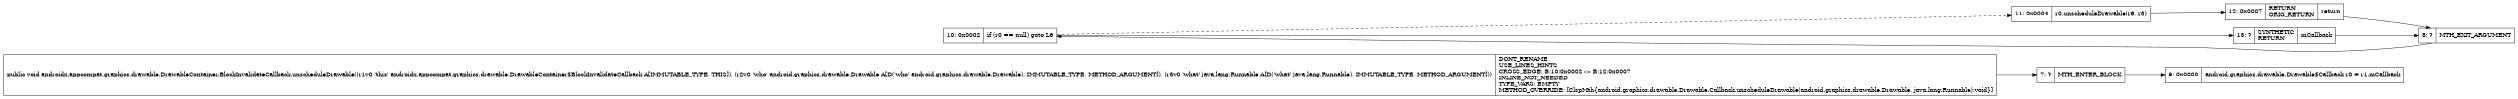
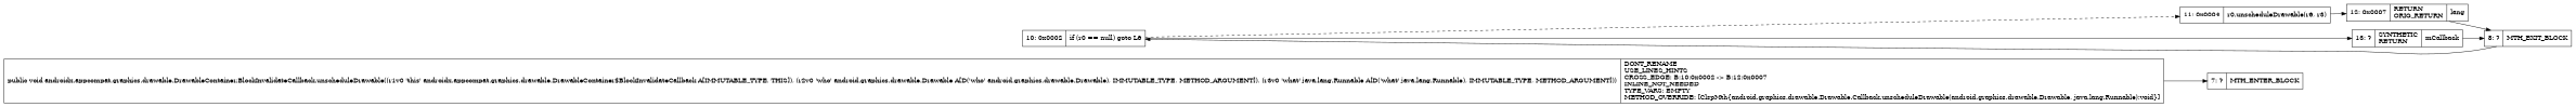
  digraph {
    rankdir=LR
    node [shape=record]
    n1 [label="{7\:\ ?|MTH_ENTER_BLOCK\l}"]
-   n2 [label="{9\:\ 0x0000|android.graphics.drawable.Drawable$Callback r0 = r1.mCallback\l}"]
    n3 [label="{10\:\ 0x0002|if (r0 == null) goto L6\l}"]
    n4 [label="{11\:\ 0x0004|r0.unscheduleDrawable(r6, r3)\l}"]
    n5 [label="{13\:\ ?|SYNTHETIC\lRETURN\l|mCallback\l}"]
-   n6 [label="{12\:\ 0x0007|RETURN\lORIG_RETURN\l|return\l}"]
-   n7 [label="{8\:\ ?|MTH_EXIT_ARGUMENT\l}"]
+   n6 [label="{12\:\ 0x0007|RETURN\lORIG_RETURN\l|lang\l}"]
+   n7 [label="{8\:\ ?|MTH_EXIT_BLOCK\l}"]
    n8 [label="{public void androidx.appcompat.graphics.drawable.DrawableContainer.BlockInvalidateCallback.unscheduleDrawable((r1v0 'this' androidx.appcompat.graphics.drawable.DrawableContainer$BlockInvalidateCallback A[IMMUTABLE_TYPE, THIS]), (r2v0 'who' android.graphics.drawable.Drawable A[D('who' android.graphics.drawable.Drawable), IMMUTABLE_TYPE, METHOD_ARGUMENT]), (r3v0 'what' java.lang.Runnable A[D('what' java.lang.Runnable), IMMUTABLE_TYPE, METHOD_ARGUMENT]))  | DONT_RENAME\lUSE_LINES_HINTS\lCROSS_EDGE: B:10:0x0002 \-\> B:12:0x0007\lINLINE_NOT_NEEDED\lTYPE_VARS: EMPTY\lMETHOD_OVERRIDE: [ClspMth\{android.graphics.drawable.Drawable.Callback.unscheduleDrawable(android.graphics.drawable.Drawable, java.lang.Runnable):void\}]\l}"]
-   n1 -> n2
    n3 -> n4 [style=dashed]
    n3 -> n5
    n4 -> n6
    n5 -> n7
    n6 -> n7
    n7 -> n3
    n8 -> n1
  }
